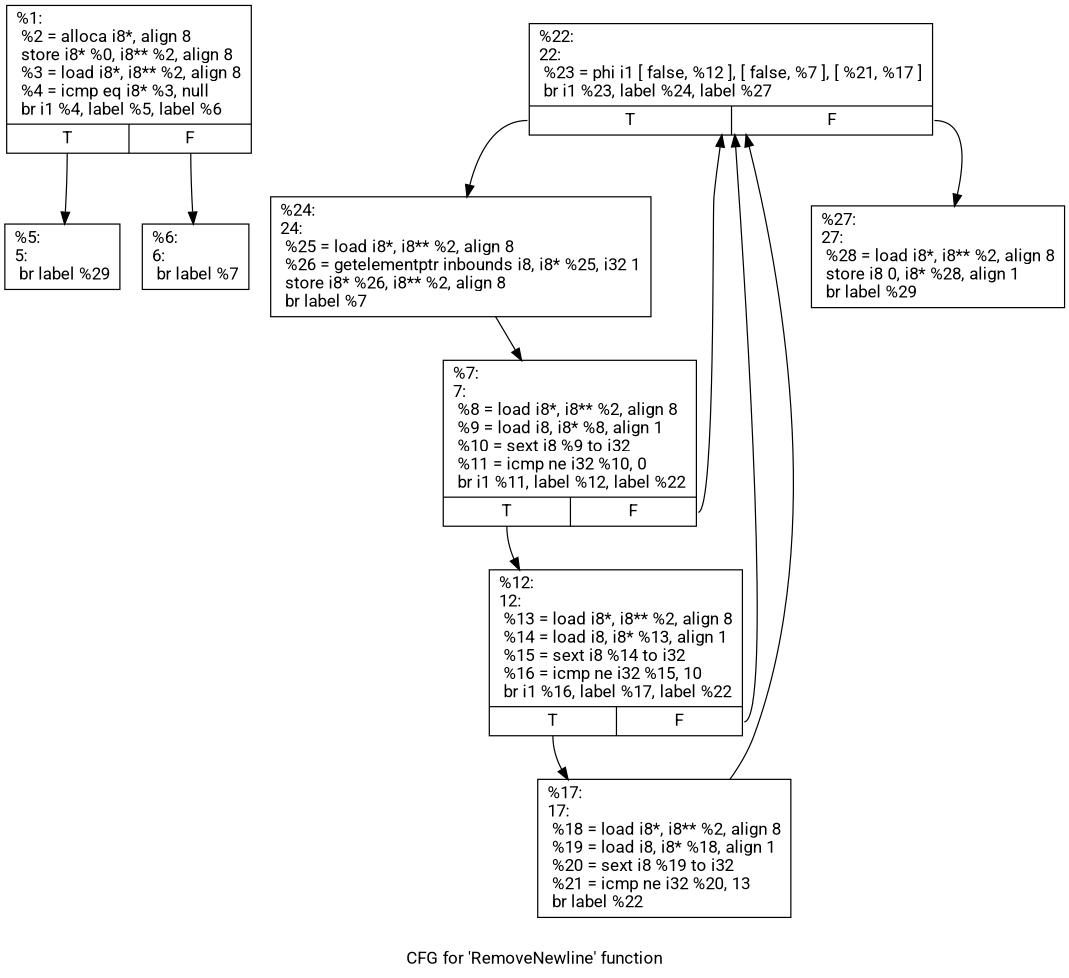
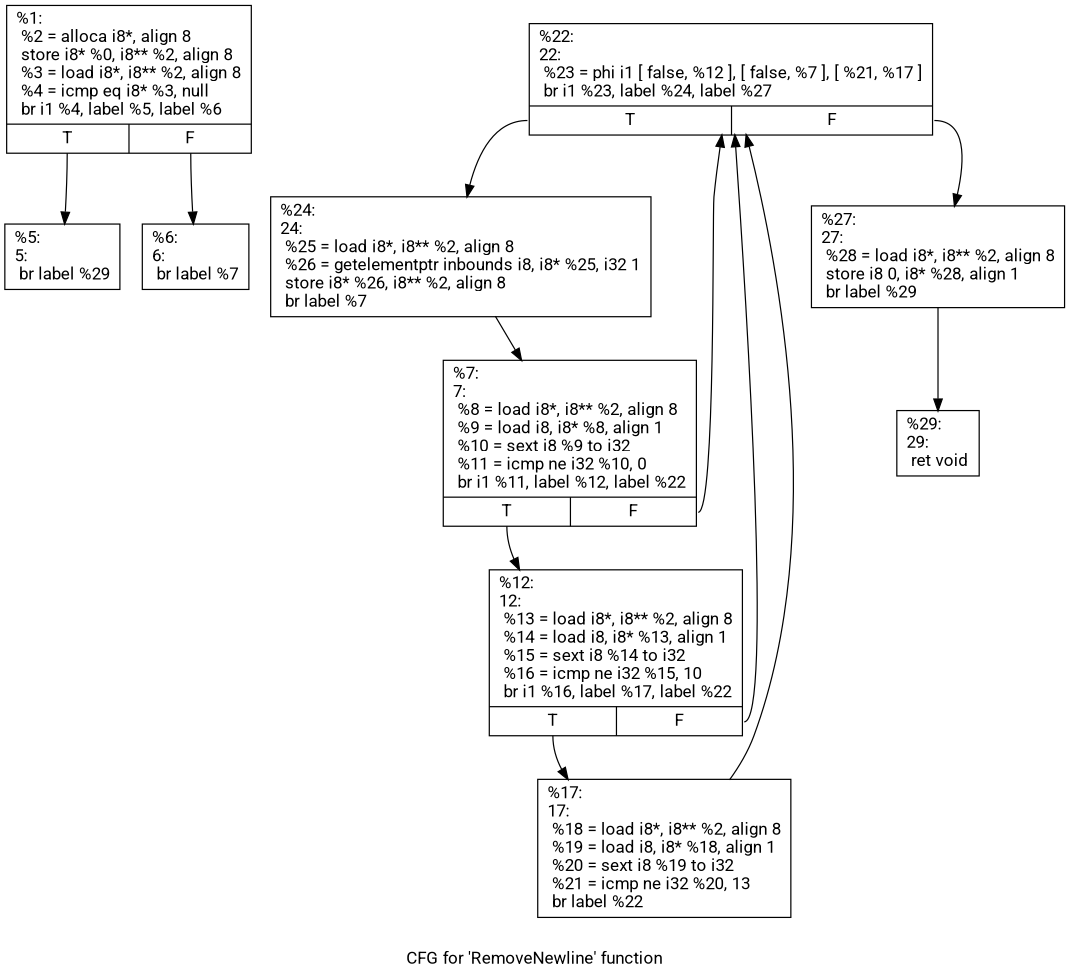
  digraph {
    fontname=Roboto
    label="CFG for 'RemoveNewline' function"
    node [fontname=Roboto shape=record]
    edge [fontname=Roboto tailport=s0]
    n1 [label="{%1:\l  %2 = alloca i8*, align 8\l  store i8* %0, i8** %2, align 8\l  %3 = load i8*, i8** %2, align 8\l  %4 = icmp eq i8* %3, null\l  br i1 %4, label %5, label %6\l|{<s0>T|<s1>F}}"]
    n2 [label="{%5:\l5:                                                \l  br label %29\l}"]
    n3 [label="{%6:\l6:                                                \l  br label %7\l}"]
+   n4 [label="{%29:\l29:                                               \l  ret void\l}"]
    n5 [label="{%7:\l7:                                                \l  %8 = load i8*, i8** %2, align 8\l  %9 = load i8, i8* %8, align 1\l  %10 = sext i8 %9 to i32\l  %11 = icmp ne i32 %10, 0\l  br i1 %11, label %12, label %22\l|{<s0>T|<s1>F}}"]
    n6 [label="{%12:\l12:                                               \l  %13 = load i8*, i8** %2, align 8\l  %14 = load i8, i8* %13, align 1\l  %15 = sext i8 %14 to i32\l  %16 = icmp ne i32 %15, 10\l  br i1 %16, label %17, label %22\l|{<s0>T|<s1>F}}"]
    n7 [label="{%22:\l22:                                               \l  %23 = phi i1 [ false, %12 ], [ false, %7 ], [ %21, %17 ]\l  br i1 %23, label %24, label %27\l|{<s0>T|<s1>F}}"]
    n8 [label="{%17:\l17:                                               \l  %18 = load i8*, i8** %2, align 8\l  %19 = load i8, i8* %18, align 1\l  %20 = sext i8 %19 to i32\l  %21 = icmp ne i32 %20, 13\l  br label %22\l}"]
    n9 [label="{%24:\l24:                                               \l  %25 = load i8*, i8** %2, align 8\l  %26 = getelementptr inbounds i8, i8* %25, i32 1\l  store i8* %26, i8** %2, align 8\l  br label %7\l}"]
    n10 [label="{%27:\l27:                                               \l  %28 = load i8*, i8** %2, align 8\l  store i8 0, i8* %28, align 1\l  br label %29\l}"]
    n1 -> n2
    n1 -> n3 [tailport=s1]
    n5 -> n6
    n5 -> n7 [tailport=s1]
    n6 -> n7 [tailport=s1]
    n6 -> n8
    n7 -> n9
    n7 -> n10 [tailport=s1]
    n8 -> n7 [tailport=""]
    n9 -> n5 [tailport=""]
+   n10 -> n4 [tailport=""]
  }
